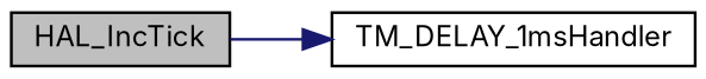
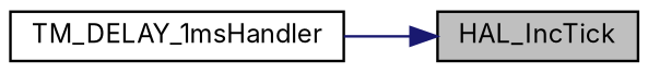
  digraph {
    rankdir=LR
    fontname=Inter
    node [color=black fontname=Inter fontsize=10 shape=record style=filled]
    n1 [fillcolor=grey75 fontcolor=black height=0.2 label=HAL_IncTick width=0.4]
    n2 [fillcolor=white height=0.2 label=TM_DELAY_1msHandler width=0.4]
-   n1 -> n2 [color=midnightblue fontname=Inter fontsize=10 labelfontname=Helvetica labelfontsize=10 style=solid]
+   n2 -> n1 [color=midnightblue fontname=Inter fontsize=10 labelfontname=Helvetica labelfontsize=10 style=solid]
  }
